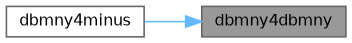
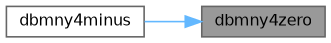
  digraph {
    rankdir=RL
    node [fontname=Helvetica fontsize=10 shape=box style=filled]
-   n1 [color=gray40 fillcolor=grey60 fontcolor=black height=0.2 label=dbmny4dbmny width=0.4]
+   n1 [color=gray40 fillcolor=grey60 fontcolor=black height=0.2 label=dbmny4zero width=0.4]
    n2 [color=grey40 fillcolor=white height=0.2 label=dbmny4minus width=0.4]
    n1 -> n2 [color=steelblue1 dir=back fontname=Helvetica fontsize=10 labelfontname=Helvetica labelfontsize=10 style=solid]
  }
